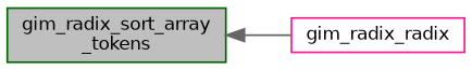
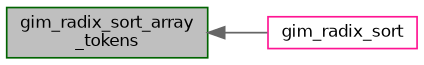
  digraph {
    rankdir=LR
    node [fontname=Helvetica fontsize=10 shape=record style=filled]
    n1 [color=darkgreen fillcolor=grey75 fontcolor=black height=0.2 label="gim_radix_sort_array\l_tokens" width=0.4]
-   n2 [color=deeppink fillcolor=white height=0.2 label=gim_radix_radix width=0.4]
+   n2 [color=deeppink fillcolor=white height=0.2 label=gim_radix_sort width=0.4]
    n1 -> n2 [color=gray40 dir=back fontname=Helvetica fontsize=10 labelfontname=Helvetica labelfontsize=10 style=solid]
  }
